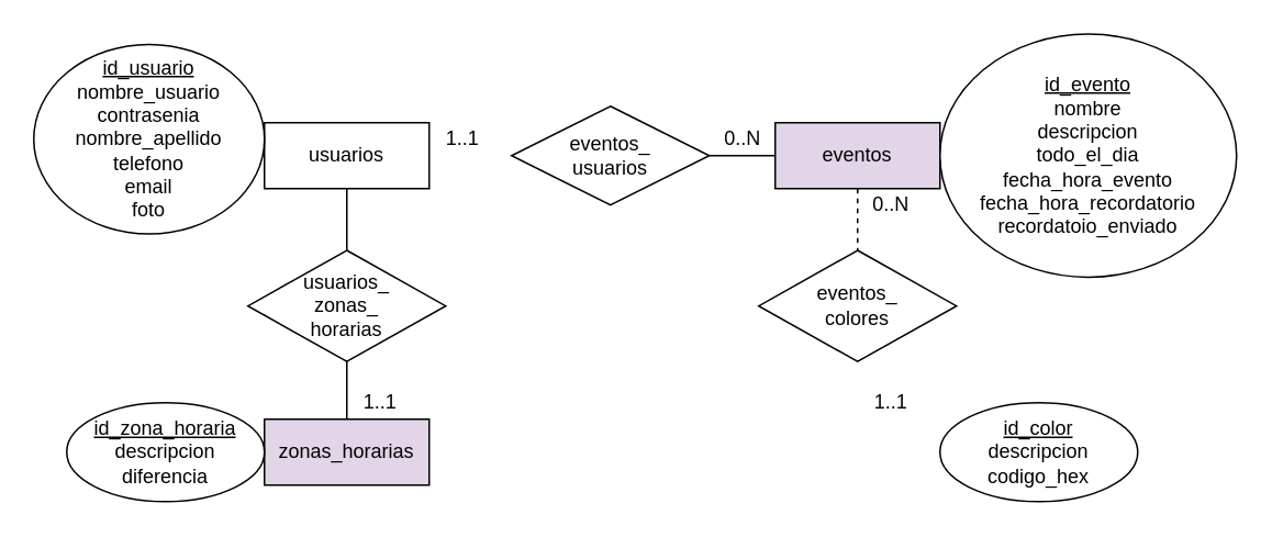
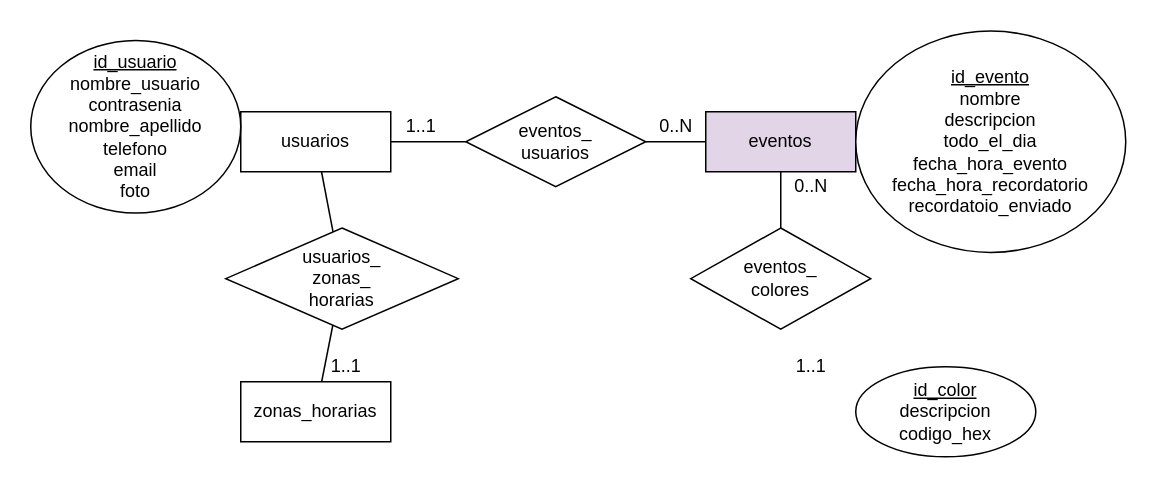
  <mxCell id="0" />
  <mxCell id="1" parent="0" />
  <mxCell id="2" value="usuarios" style="whiteSpace=wrap;html=1;align=center;" parent="1" vertex="1"><mxGeometry x="160" y="74" width="100" height="40" as="geometry" /></mxCell>
  <mxCell id="3" value="&lt;u&gt;id_usuario&lt;/u&gt;&lt;br&gt;nombre_usuario&lt;br&gt;contrasenia&lt;br&gt;nombre_apellido&lt;br&gt;telefono&lt;br&gt;email&lt;br&gt;foto" style="ellipse;whiteSpace=wrap;html=1;align=center;" parent="1" vertex="1"><mxGeometry x="20" y="26.5" width="140" height="115" as="geometry" /></mxCell>
- <mxCell id="4" value="zonas_horarias" style="whiteSpace=wrap;html=1;align=center;fillColor=#e1d5e7;" parent="1" vertex="1"><mxGeometry x="160" y="254" width="100" height="40" as="geometry" /></mxCell>
- <mxCell id="5" value="&lt;u&gt;id_zona_horaria&lt;/u&gt;&lt;br&gt;descripcion&lt;br&gt;diferencia" style="ellipse;whiteSpace=wrap;html=1;align=center;" parent="1" vertex="1"><mxGeometry x="40" y="244" width="120" height="60" as="geometry" /></mxCell>
+ <mxCell id="4" value="zonas_horarias" style="whiteSpace=wrap;html=1;align=center;" parent="1" vertex="1"><mxGeometry x="160" y="254" width="100" height="40" as="geometry" /></mxCell>
  <mxCell id="6" value="eventos" style="whiteSpace=wrap;html=1;align=center;fillColor=#e1d5e7;" parent="1" vertex="1"><mxGeometry x="470" y="74" width="100" height="40" as="geometry" /></mxCell>
  <mxCell id="7" value="eventos_&lt;br&gt;usuarios" style="shape=rhombus;perimeter=rhombusPerimeter;whiteSpace=wrap;html=1;align=center;" parent="1" vertex="1"><mxGeometry x="310" y="64" width="120" height="60" as="geometry" /></mxCell>
+ <mxCell id="8" value="" style="endArrow=none;html=1;rounded=0;" parent="1" source="2" target="7" edge="1"><mxGeometry relative="1" as="geometry"><mxPoint x="580" y="-116" as="sourcePoint" /><mxPoint x="640" y="-116" as="targetPoint" /></mxGeometry></mxCell>
  <mxCell id="9" value="" style="endArrow=none;html=1;rounded=0;" parent="1" source="6" target="7" edge="1"><mxGeometry relative="1" as="geometry"><mxPoint x="531.667" y="-96" as="sourcePoint" /><mxPoint x="537.6" y="-24.8" as="targetPoint" /></mxGeometry></mxCell>
  <mxCell id="10" value="&lt;u&gt;id_evento&lt;/u&gt;&lt;br&gt;nombre&lt;br&gt;descripcion&lt;br&gt;todo_el_dia&lt;br&gt;fecha_hora_evento&lt;br&gt;fecha_hora_recordatorio&lt;br&gt;recordatoio_enviado" style="ellipse;whiteSpace=wrap;html=1;align=center;" parent="1" vertex="1"><mxGeometry x="570" y="20.25" width="180" height="147.5" as="geometry" /></mxCell>
  <mxCell id="11" value="1..1" style="text;html=1;align=center;verticalAlign=middle;resizable=0;points=[];autosize=1;" parent="1" vertex="1"><mxGeometry x="260" y="74" width="40" height="20" as="geometry" /></mxCell>
  <mxCell id="12" value="0..N" style="text;html=1;align=center;verticalAlign=middle;resizable=0;points=[];autosize=1;" parent="1" vertex="1"><mxGeometry x="430" y="74" width="40" height="20" as="geometry" /></mxCell>
- <mxCell id="13" value="usuarios_&lt;br&gt;zonas_&lt;br&gt;horarias" style="shape=rhombus;perimeter=rhombusPerimeter;whiteSpace=wrap;html=1;align=center;" parent="1" vertex="1"><mxGeometry x="150" y="151.5" width="120" height="67.5" as="geometry" /></mxCell>
+ <mxCell id="13" value="usuarios_&lt;br&gt;zonas_&lt;br&gt;horarias" style="shape=rhombus;perimeter=rhombusPerimeter;whiteSpace=wrap;html=1;align=center;" parent="1" vertex="1"><mxGeometry x="150" y="151.5" width="155" height="67.5" as="geometry" /></mxCell>
  <mxCell id="14" value="" style="endArrow=none;html=1;rounded=0;" parent="1" source="13" target="4" edge="1"><mxGeometry relative="1" as="geometry"><mxPoint x="530" y="124" as="sourcePoint" /><mxPoint x="530" y="164" as="targetPoint" /></mxGeometry></mxCell>
  <mxCell id="15" value="" style="endArrow=none;html=1;rounded=0;" parent="1" source="2" target="13" edge="1"><mxGeometry relative="1" as="geometry"><mxPoint x="540" y="134" as="sourcePoint" /><mxPoint x="540" y="174" as="targetPoint" /></mxGeometry></mxCell>
  <mxCell id="16" value="1..1" style="text;html=1;align=center;verticalAlign=middle;resizable=0;points=[];autosize=1;" parent="1" vertex="1"><mxGeometry y="234" width="40" height="20" as="geometry" x="210" /></mxCell>
  <mxCell id="17" value="0..N" style="text;html=1;align=center;verticalAlign=middle;resizable=0;points=[];autosize=1;" parent="1" vertex="1"><mxGeometry x="520" y="114" width="40" height="20" as="geometry" /></mxCell>
  <mxCell id="18" value="&lt;u&gt;id_color&lt;br&gt;&lt;/u&gt;descripcion&lt;br&gt;codigo_hex" style="ellipse;whiteSpace=wrap;html=1;align=center;" vertex="1" parent="1"><mxGeometry x="570" y="244" width="120" height="60" as="geometry" /></mxCell>
  <mxCell id="19" value="eventos_&lt;br&gt;colores" style="shape=rhombus;perimeter=rhombusPerimeter;whiteSpace=wrap;html=1;align=center;" vertex="1" parent="1"><mxGeometry x="460" y="151.5" width="120" height="67.5" as="geometry" /></mxCell>
  <mxCell id="20" value="1..1" style="text;html=1;align=center;verticalAlign=middle;resizable=0;points=[];autosize=1;" vertex="1" parent="1"><mxGeometry x="520" y="234" width="40" height="20" as="geometry" /></mxCell>
- <mxCell id="21" value="" style="endArrow=none;html=1;rounded=0;dashed=1;" edge="1" parent="1" source="6" target="19"><mxGeometry relative="1" as="geometry"><mxPoint x="220" y="124" as="sourcePoint" /><mxPoint x="220" y="161.5" as="targetPoint" /></mxGeometry></mxCell>
+ <mxCell id="21" value="" style="endArrow=none;html=1;rounded=0;" edge="1" parent="1" source="6" target="19"><mxGeometry relative="1" as="geometry"><mxPoint x="220" y="124" as="sourcePoint" /><mxPoint x="220" y="161.5" as="targetPoint" /></mxGeometry></mxCell>
